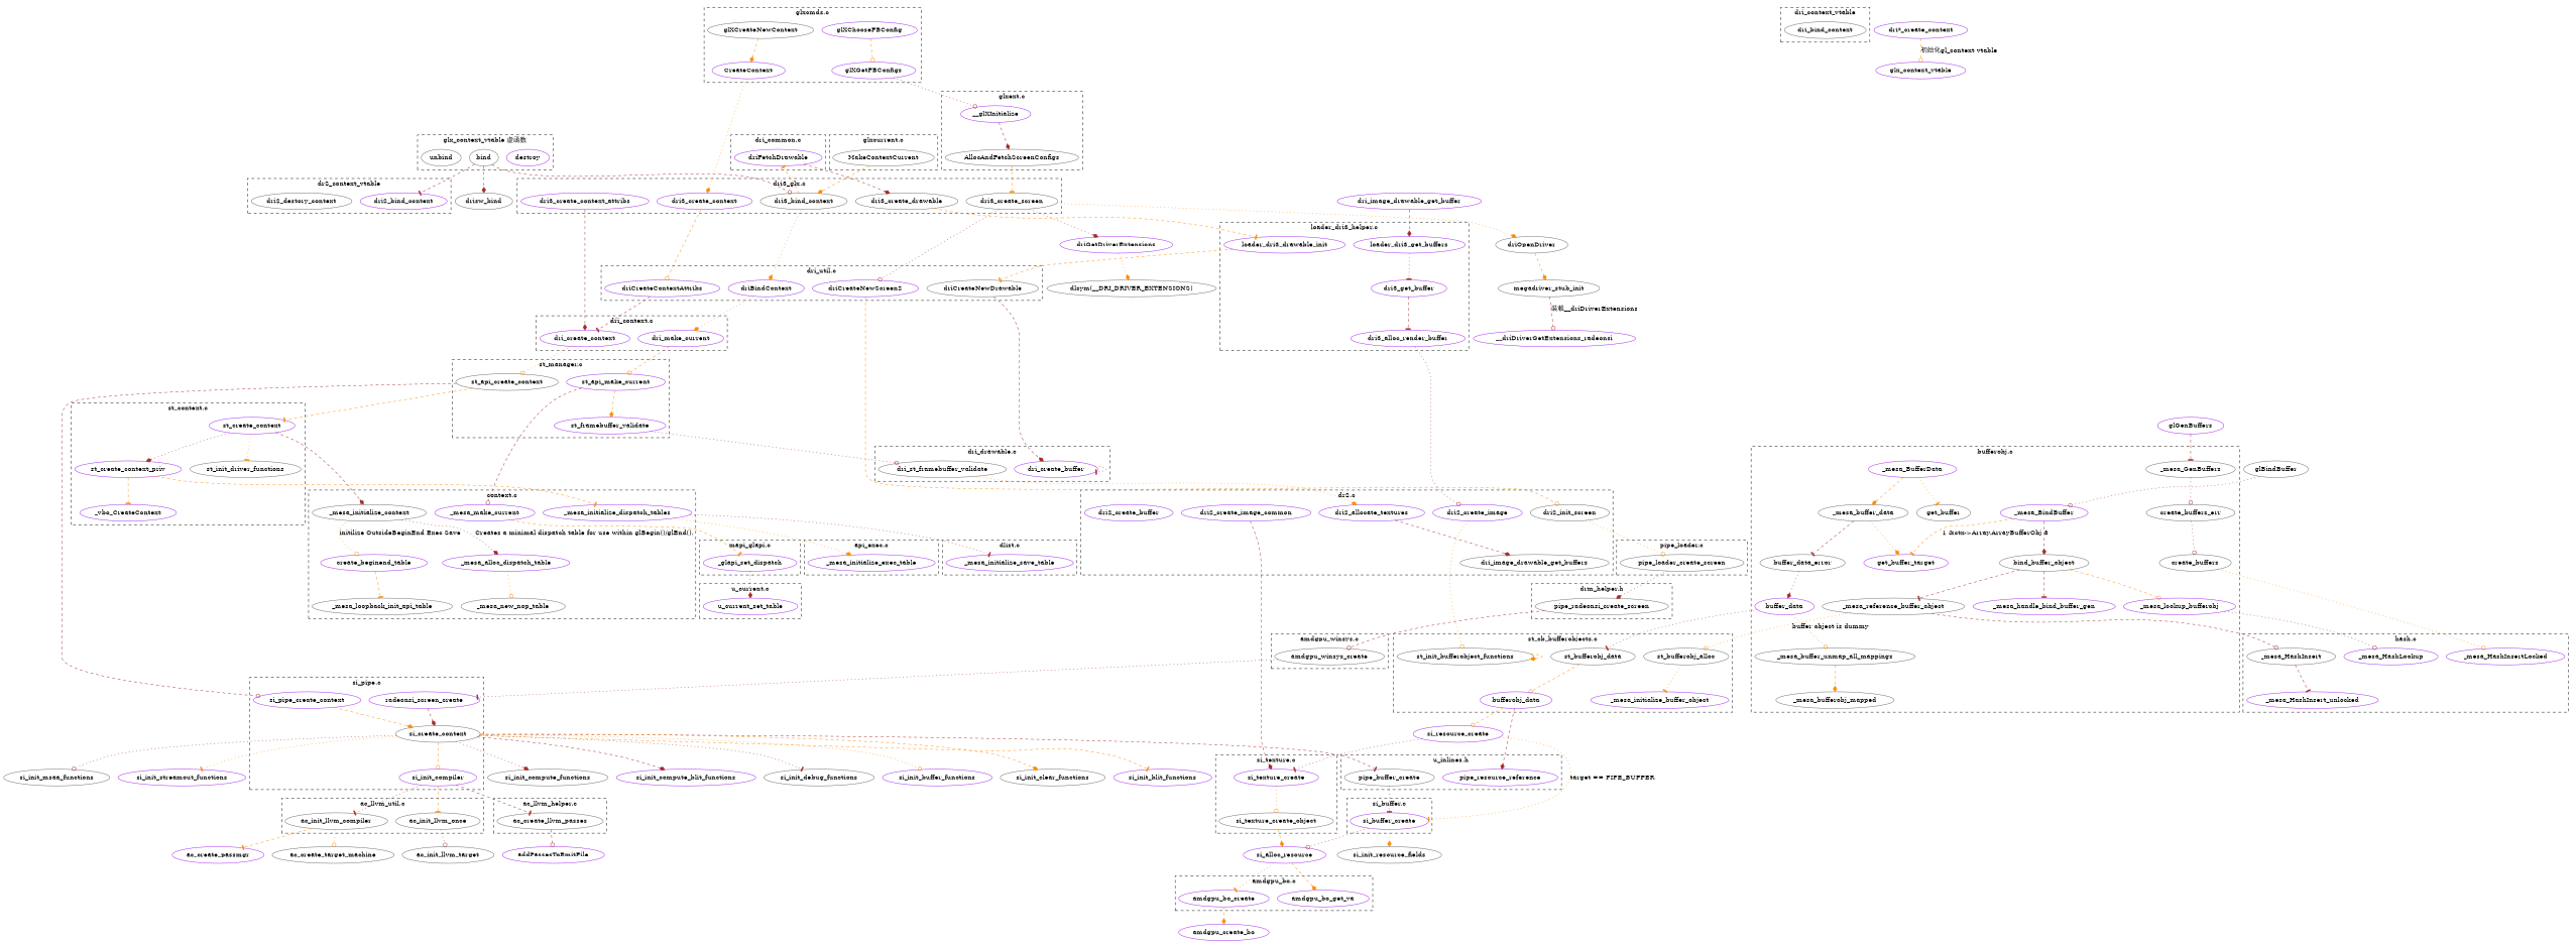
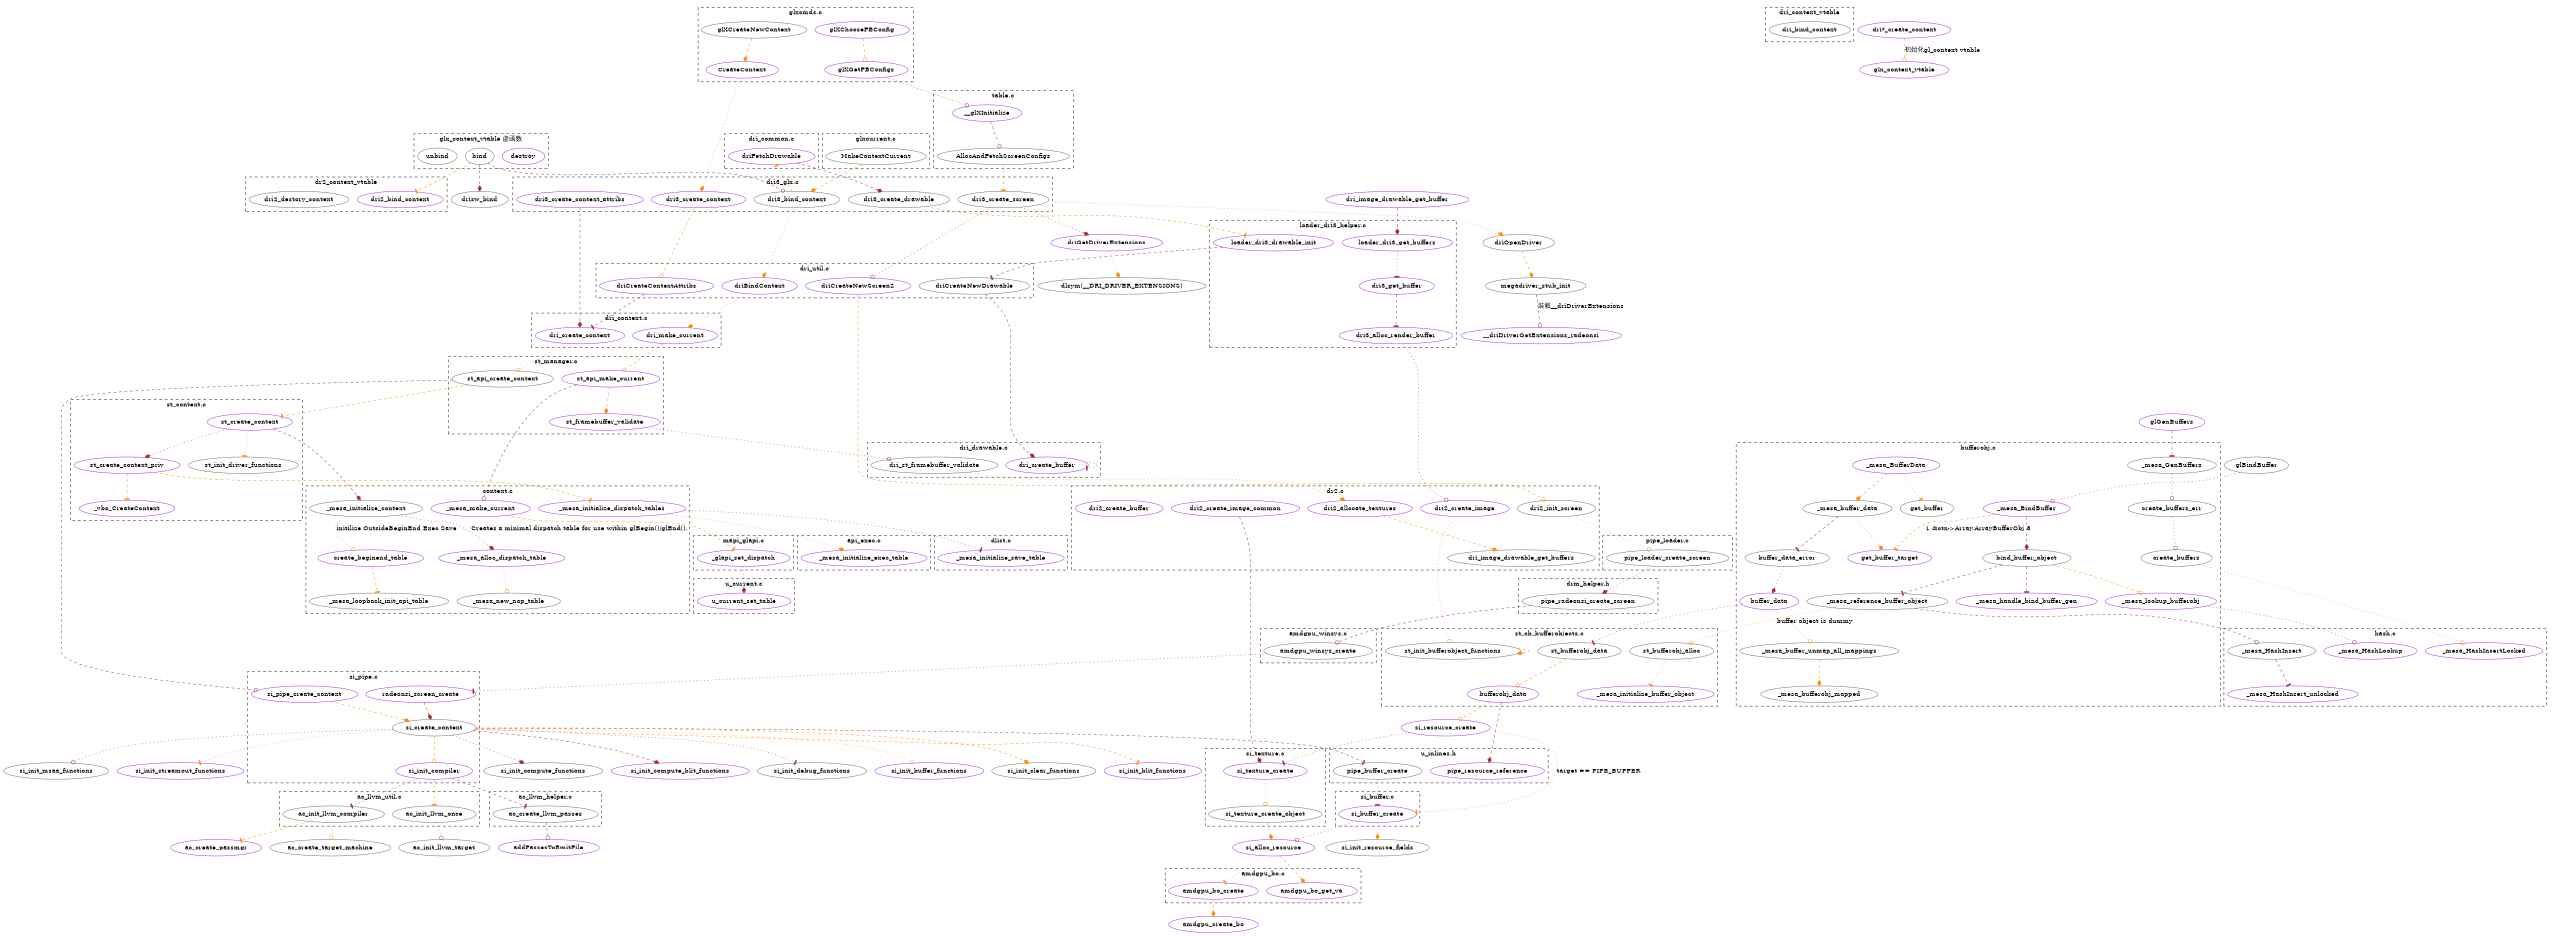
  digraph {
    style=dashed
    node [color=purple]
    edge [arrowhead=diamond color=darkorange style=dashed]
    dri2_bind_context
    dri2_destory_context [color=gray40]
    destroy
    bind [color=gray40]
    unbind [color=gray40]
    n6 [color=gray40 label=dri_bind_context]
    MakeContextCurrent [color=gray40]
    glXCreateNewContext [color=gray40]
    CreateContext
    glXChooseFBConfig
    glXGetFBConfigs
    __glXInitialize
    AllocAndFetchScreenConfigs [color=gray40]
    dri3_bind_context [color=gray40]
    dri3_create_screen [color=gray40]
    dri3_create_context
    dri3_create_context_attribs
    dri3_create_drawable [color=gray40]
    st_create_context
    st_create_context_priv
    st_init_driver_functions [color=gray40]
    _vbo_CreateContext
    dri2_init_screen [color=gray40]
    dri2_allocate_textures
    dri_image_drawable_get_buffers [color=gray40]
    dri2_create_image
    dri2_create_image_common
    dri2_create_buffer
    driCreateNewScreen2
    driBindContext
    driCreateContextAttribs
    driCreateNewDrawable [color=gray40]
    driFetchDrawable
    dri_create_context
    dri_make_current
    amdgpu_winsys_create [color=gray40]
    pipe_radeonsi_create_screen [color=gray40]
    pipe_loader_create_screen [color=gray40]
    u_current_set_table
    loader_dri3_get_buffers
    dri3_get_buffer
    dri3_alloc_render_buffer
    loader_dri3_drawable_init
    st_api_create_context [color=gray40]
    st_api_make_current
    st_framebuffer_validate
    dri_st_framebuffer_validate [color=gray40]
    dri_create_buffer
    st_init_bufferobject_functions [color=gray40]
    st_bufferobj_alloc [color=gray40]
    _mesa_initialize_buffer_object
    st_bufferobj_data [color=gray40]
    bufferobj_data
    _mesa_initialize_context [color=gray40]
    _mesa_alloc_dispatch_table
    create_beginend_table
    _mesa_make_current
    _mesa_new_nop_table [color=gray40]
    _mesa_loopback_init_api_table [color=gray40]
    _mesa_initialize_dispatch_tables
    _glapi_set_dispatch
    _mesa_initialize_exec_table
    _mesa_initialize_save_table
    _mesa_GenBuffers [color=gray40]
    create_buffers_err [color=gray40]
    create_buffers [color=gray40]
    _mesa_BindBuffer
    get_buffer_target
    bind_buffer_object [color=gray40]
    _mesa_lookup_bufferobj
    _mesa_handle_bind_buffer_gen
    _mesa_reference_buffer_object [color=gray40]
    _mesa_BufferData
    get_buffer [color=gray40]
    _mesa_buffer_data [color=gray40]
    buffer_data_error [color=gray40]
    buffer_data
    _mesa_buffer_unmap_all_mappings [color=gray40]
    _mesa_bufferobj_mapped [color=gray40]
    _mesa_HashLookup
    _mesa_HashInsertLocked
    _mesa_HashInsert [color=gray40]
    _mesa_HashInsert_unlocked
    pipe_buffer_create [color=gray40]
    pipe_resource_reference
    radeonsi_screen_create
    si_pipe_create_context
    si_create_context [color=gray40]
    si_init_compiler
    si_buffer_create
    si_texture_create
    si_texture_create_object [color=gray40]
    ac_init_llvm_once [color=gray40]
    ac_init_llvm_compiler [color=gray40]
    ac_create_llvm_passes [color=gray40]
    amdgpu_bo_create
    amdgpu_bo_get_va
    drisw_bind [color=gray40]
    driOpenDriver [color=gray40]
    driGetDriverExtensions
    si_resource_create
    si_init_buffer_functions
    si_init_clear_functions [color=gray40]
    si_init_blit_functions
    si_init_compute_functions [color=gray40]
    si_init_compute_blit_functions
    si_init_debug_functions [color=gray40]
    si_init_msaa_functions [color=gray40]
    si_init_streamout_functions
    si_alloc_resource
    si_init_resource_fields [color=gray40]
    ac_init_llvm_target [color=gray40]
    ac_create_target_machine [color=gray40]
    ac_create_passmgr
    addPassesToEmitFile
    amdgpu_create_bo
    "dri*_create_context"
    glx_context_vtable
    megadriver_stub_init [color=gray40]
    "dlsym(__DRI_DRIVER_EXTENSIONS)" [color=gray40]
    __driDriverGetExtensions_radeonsi
    dri_image_drawable_get_buffer
    glGenBuffers
    glBindBuffer [color=gray40]
    subgraph cluster_1 {
      label=dr2_context_vtable
      dri2_bind_context
      dri2_destory_context
    }
    subgraph cluster_2 {
      label="glx_context_vtable 虚函数"
      destroy
      bind
      unbind
    }
    subgraph cluster_3 {
      label=dri_context_vtable
      n6
    }
    subgraph cluster_4 {
      label="glxcurrent.c"
      MakeContextCurrent
    }
    subgraph cluster_5 {
      label="glxcmds.c"
      glXCreateNewContext
      CreateContext
      glXChooseFBConfig
      glXGetFBConfigs
    }
    subgraph cluster_6 {
-     label="glxext.c"
+     label="table.c"
      __glXInitialize
      AllocAndFetchScreenConfigs
    }
    subgraph cluster_7 {
      label="dri3_glx.c"
      dri3_bind_context
      dri3_create_screen
      dri3_create_context
      dri3_create_context_attribs
      dri3_create_drawable
    }
    subgraph cluster_8 {
      label="st_context.c"
      st_create_context
      st_create_context_priv
      st_init_driver_functions
      _vbo_CreateContext
    }
    subgraph cluster_9 {
      label="dr2.c"
      dri2_init_screen
      dri2_allocate_textures
      dri_image_drawable_get_buffers
      dri2_create_image
      dri2_create_image_common
      dri2_create_buffer
    }
    subgraph cluster_10 {
      label="dri_util.c"
      driCreateNewScreen2
      driBindContext
      driCreateContextAttribs
      driCreateNewDrawable
    }
    subgraph cluster_11 {
      label="dri_common.c"
      driFetchDrawable
    }
    subgraph cluster_12 {
      label="dri_context.c"
      dri_create_context
      dri_make_current
    }
    subgraph cluster_13 {
      label="amdgpu_winsys.c"
      amdgpu_winsys_create
    }
    subgraph cluster_14 {
      label="drm_helper.h"
      pipe_radeonsi_create_screen
    }
    subgraph cluster_15 {
      label="pipe_loader.c"
      pipe_loader_create_screen
    }
    subgraph cluster_16 {
      label="u_current.c"
      u_current_set_table
    }
    subgraph cluster_17 {
      label="loader_dri3_helper.c"
      loader_dri3_get_buffers
      dri3_get_buffer
      dri3_alloc_render_buffer
      loader_dri3_drawable_init
    }
    subgraph cluster_18 {
      label="st_manager.c"
      st_api_create_context
      st_api_make_current
      st_framebuffer_validate
    }
    subgraph cluster_19 {
      label="dri_drawable.c"
      dri_st_framebuffer_validate
      dri_create_buffer
    }
    subgraph cluster_20 {
      label="st_cb_bufferobjects.c"
      st_init_bufferobject_functions
      st_bufferobj_alloc
      _mesa_initialize_buffer_object
      st_bufferobj_data
      bufferobj_data
    }
    subgraph cluster_21 {
      label="context.c"
      _mesa_initialize_context
      _mesa_alloc_dispatch_table
      create_beginend_table
      _mesa_make_current
      _mesa_new_nop_table
      _mesa_loopback_init_api_table
      _mesa_initialize_dispatch_tables
    }
    subgraph cluster_22 {
      label="mapi_glapi.c"
      _glapi_set_dispatch
    }
    subgraph cluster_23 {
      label="api_exec.c"
      _mesa_initialize_exec_table
    }
    subgraph cluster_24 {
      label="dlist.c"
      _mesa_initialize_save_table
    }
    subgraph cluster_25 {
      label="bufferobj.c"
      _mesa_GenBuffers
      create_buffers_err
      create_buffers
      _mesa_BindBuffer
      get_buffer_target
      bind_buffer_object
      _mesa_lookup_bufferobj
      _mesa_handle_bind_buffer_gen
      _mesa_reference_buffer_object
      _mesa_BufferData
      get_buffer
      _mesa_buffer_data
      buffer_data_error
      buffer_data
      _mesa_buffer_unmap_all_mappings
      _mesa_bufferobj_mapped
    }
    subgraph cluster_26 {
      label="hash.c"
      _mesa_HashLookup
      _mesa_HashInsertLocked
      _mesa_HashInsert
      _mesa_HashInsert_unlocked
    }
    subgraph cluster_27 {
      label="u_inlines.h"
      pipe_buffer_create
      pipe_resource_reference
    }
    subgraph cluster_28 {
      label="si_pipe.c"
      radeonsi_screen_create
      si_pipe_create_context
      si_create_context
      si_init_compiler
    }
    subgraph cluster_29 {
      label="si_buffer.c"
      si_buffer_create
    }
    subgraph cluster_30 {
      label="si_texture.c"
      si_texture_create
      si_texture_create_object
    }
    subgraph cluster_31 {
      label="ac_llvm_util.c"
      ac_init_llvm_once
      ac_init_llvm_compiler
    }
    subgraph cluster_32 {
      label="ac_llvm_helper.c"
      ac_create_llvm_passes
    }
    subgraph cluster_33 {
      label="amdgpu_bo.c"
      amdgpu_bo_create
      amdgpu_bo_get_va
    }
-   bind -> dri2_bind_context [arrowhead=tee color=brown]
+   bind -> dri2_bind_context [arrowhead=tee]
    bind -> dri3_bind_context [arrowhead=odot color=brown]
    bind -> drisw_bind [color=brown]
    MakeContextCurrent -> dri3_bind_context
    glXCreateNewContext -> CreateContext
    CreateContext -> dri3_create_context [style=dotted]
    glXChooseFBConfig -> glXGetFBConfigs [arrowhead=odot]
    glXGetFBConfigs -> __glXInitialize [arrowhead=odot color=brown style=dotted]
-   __glXInitialize -> AllocAndFetchScreenConfigs [color=brown]
+   __glXInitialize -> AllocAndFetchScreenConfigs [arrowhead=odot color=brown]
    AllocAndFetchScreenConfigs -> dri3_create_screen [arrowhead=tee]
    dri3_bind_context -> driBindContext [style=dotted]
    dri3_bind_context -> driFetchDrawable [arrowhead=tee]
    dri3_create_screen -> driCreateNewScreen2 [arrowhead=odot color=brown style=dotted]
    dri3_create_screen -> driOpenDriver [style=dotted]
    dri3_create_screen -> driGetDriverExtensions [color=brown style=dotted]
    dri3_create_context -> driCreateContextAttribs [arrowhead=odot]
    dri3_create_context_attribs -> dri_create_context [color=brown]
    dri3_create_drawable -> loader_dri3_drawable_init [arrowhead=tee]
    st_create_context -> st_create_context_priv [color=brown style=dotted]
    st_create_context -> st_init_driver_functions [arrowhead=tee style=dotted]
    st_create_context -> _mesa_initialize_context [color=brown]
    st_create_context_priv -> _vbo_CreateContext [arrowhead=tee]
    st_create_context_priv -> _mesa_initialize_dispatch_tables [arrowhead=tee]
    dri2_init_screen -> pipe_loader_create_screen [arrowhead=odot style=dotted]
-   dri2_allocate_textures -> dri_image_drawable_get_buffers [color=brown]
+   dri2_allocate_textures -> dri_image_drawable_get_buffers
    dri2_create_image -> st_init_bufferobject_functions [arrowhead=odot style=dotted]
    dri2_create_image_common -> si_texture_create [color=brown]
    driCreateNewScreen2 -> dri2_init_screen [arrowhead=odot]
    driBindContext -> dri_make_current [style=dotted]
    driCreateContextAttribs -> dri_create_context [arrowhead=tee color=brown]
    driCreateNewDrawable -> dri_create_buffer [color=brown]
    driFetchDrawable -> dri3_create_drawable [color=brown]
    dri_create_context -> st_api_create_context [arrowhead=odot style=dotted]
    dri_make_current -> st_api_make_current [arrowhead=odot]
    amdgpu_winsys_create -> radeonsi_screen_create [arrowhead=tee color=brown style=dotted]
    pipe_radeonsi_create_screen -> amdgpu_winsys_create [arrowhead=odot color=brown]
    pipe_loader_create_screen -> pipe_radeonsi_create_screen [color=brown style=dotted]
    loader_dri3_get_buffers -> dri3_get_buffer [arrowhead=tee color=brown style=dotted]
    dri3_get_buffer -> dri3_alloc_render_buffer [arrowhead=tee color=brown]
    dri3_alloc_render_buffer -> dri2_create_image [arrowhead=odot color=brown style=dotted]
-   loader_dri3_drawable_init -> driCreateNewDrawable [arrowhead=tee]
+   loader_dri3_drawable_init -> driCreateNewDrawable [arrowhead=tee color=brown]
    st_api_create_context -> st_create_context [arrowhead=tee]
    st_api_create_context -> si_pipe_create_context [arrowhead=odot color=brown]
    st_api_make_current -> st_framebuffer_validate
    st_api_make_current -> _mesa_make_current [arrowhead=odot color=brown]
    st_framebuffer_validate -> dri_st_framebuffer_validate [arrowhead=odot color=brown style=dotted]
    dri_st_framebuffer_validate -> dri2_allocate_textures [style=dotted]
    dri_create_buffer -> dri_create_buffer [arrowhead=tee color=brown style=dotted]
    st_init_bufferobject_functions -> st_init_bufferobject_functions
    st_bufferobj_alloc -> _mesa_initialize_buffer_object [arrowhead=tee style=dotted]
    st_bufferobj_data -> bufferobj_data [arrowhead=odot]
    bufferobj_data -> pipe_resource_reference [color=brown]
    bufferobj_data -> si_resource_create [arrowhead=odot]
    _mesa_initialize_context -> _mesa_alloc_dispatch_table [color=brown label=" Creates a minimal dispatch table for use within glBegin()/glEnd()." style=dotted]
    _mesa_initialize_context -> create_beginend_table [arrowhead=odot label="initilize OutsideBeginEnd Exec Save" style=dotted]
    _mesa_alloc_dispatch_table -> _mesa_new_nop_table [arrowhead=odot style=dotted]
    create_beginend_table -> _mesa_loopback_init_api_table [arrowhead=tee]
    _mesa_make_current -> _glapi_set_dispatch [arrowhead=tee]
    _mesa_initialize_dispatch_tables -> _mesa_initialize_exec_table [style=dotted]
    _mesa_initialize_dispatch_tables -> _mesa_initialize_save_table [arrowhead=tee color=brown style=dotted]
    _glapi_set_dispatch -> u_current_set_table [color=brown style=dotted]
    _mesa_GenBuffers -> create_buffers_err [arrowhead=odot color=brown style=dotted]
    create_buffers_err -> create_buffers [arrowhead=odot color=brown style=dotted]
    create_buffers -> _mesa_HashInsertLocked [arrowhead=odot style=dotted]
    _mesa_BindBuffer -> get_buffer_target [arrowhead=tee label=" 1 &ctx->Array.ArrayBufferObj"]
    _mesa_BindBuffer -> bind_buffer_object [color=brown label=8]
    bind_buffer_object -> _mesa_lookup_bufferobj [arrowhead=odot]
    bind_buffer_object -> _mesa_handle_bind_buffer_gen [arrowhead=tee color=brown]
    bind_buffer_object -> _mesa_reference_buffer_object [arrowhead=tee color=brown]
    _mesa_lookup_bufferobj -> _mesa_HashLookup [arrowhead=odot color=brown style=dotted]
    _mesa_reference_buffer_object -> st_bufferobj_alloc [arrowhead=odot label="buffer object is dummy " style=dotted]
    _mesa_reference_buffer_object -> _mesa_HashInsert [arrowhead=odot color=brown]
    _mesa_BufferData -> get_buffer [arrowhead=tee style=dotted]
    _mesa_BufferData -> _mesa_buffer_data
    _mesa_buffer_data -> get_buffer_target [style=dotted]
    _mesa_buffer_data -> buffer_data_error [arrowhead=tee color=brown]
    buffer_data_error -> buffer_data [color=brown style=dotted]
    buffer_data -> st_bufferobj_data [arrowhead=tee color=brown style=dotted]
    buffer_data -> _mesa_buffer_unmap_all_mappings [arrowhead=odot style=dotted]
    _mesa_buffer_unmap_all_mappings -> _mesa_bufferobj_mapped
    _mesa_HashInsert -> _mesa_HashInsert_unlocked [arrowhead=tee color=brown]
    pipe_buffer_create -> si_buffer_create [arrowhead=tee color=brown style=dotted]
    radeonsi_screen_create -> si_create_context [color=brown]
    si_pipe_create_context -> si_create_context
    si_create_context -> pipe_buffer_create [arrowhead=tee color=brown]
    si_create_context -> si_init_compiler [arrowhead=odot]
    si_create_context -> si_init_buffer_functions [arrowhead=odot style=dotted]
    si_create_context -> si_init_clear_functions
    si_create_context -> si_init_blit_functions [arrowhead=tee]
    si_create_context -> si_init_compute_functions [color=brown style=dotted]
    si_create_context -> si_init_compute_blit_functions [color=brown]
    si_create_context -> si_init_debug_functions [arrowhead=tee color=brown style=dotted]
    si_create_context -> si_init_msaa_functions [arrowhead=odot color=brown style=dotted]
    si_create_context -> si_init_streamout_functions [arrowhead=tee style=dotted]
    si_init_compiler -> ac_init_llvm_once [arrowhead=tee]
    si_init_compiler -> ac_init_llvm_compiler [arrowhead=tee color=brown style=dotted]
    si_init_compiler -> ac_create_llvm_passes [arrowhead=tee color=brown]
    si_buffer_create -> si_alloc_resource [arrowhead=odot color=brown style=dotted]
    si_buffer_create -> si_init_resource_fields [style=dotted]
    si_texture_create -> si_texture_create_object [arrowhead=odot style=dotted]
    si_texture_create_object -> si_alloc_resource
    ac_init_llvm_once -> ac_init_llvm_target [arrowhead=odot color=brown style=dotted]
    ac_init_llvm_compiler -> ac_create_target_machine [arrowhead=odot style=dotted]
    ac_init_llvm_compiler -> ac_create_passmgr [arrowhead=tee]
    ac_create_llvm_passes -> addPassesToEmitFile [arrowhead=odot color=brown]
    amdgpu_bo_create -> amdgpu_create_bo
    driOpenDriver -> megadriver_stub_init
    driGetDriverExtensions -> "dlsym(__DRI_DRIVER_EXTENSIONS)" [style=dotted]
    si_resource_create -> si_buffer_create [arrowhead=tee label="target == PIPE_BUFFER" style=dotted]
    si_resource_create -> si_texture_create [arrowhead=tee color=brown style=dotted]
    si_alloc_resource -> amdgpu_bo_create [arrowhead=tee style=dotted]
    si_alloc_resource -> amdgpu_bo_get_va
    "dri*_create_context" -> glx_context_vtable [arrowhead=odot label="初始化gl_context vtable"]
    megadriver_stub_init -> __driDriverGetExtensions_radeonsi [arrowhead=odot color=brown label="裝載__driDriverExtensions"]
    dri_image_drawable_get_buffer -> loader_dri3_get_buffers [color=brown]
    glGenBuffers -> _mesa_GenBuffers [arrowhead=tee color=brown]
    glBindBuffer -> _mesa_BindBuffer [arrowhead=odot color=brown style=dotted]
  }
